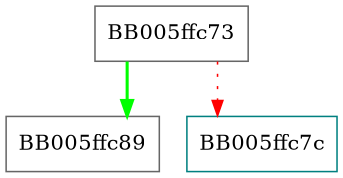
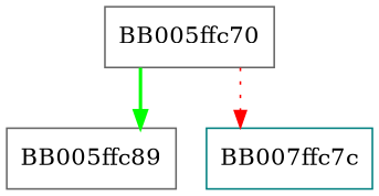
  digraph {
    splines=ortho
    node [color=gray40 shape=box]
    n1 [label=BB005ffc89]
-   BB005ffc70 [label=BB005ffc73]
-   BB005ffc7c [color=teal]
+   BB005ffc70
+   BB005ffc7c [color=teal label=BB007ffc7c]
    BB005ffc70 -> n1 [color=green style=bold]
    BB005ffc70 -> BB005ffc7c [color=red style=dotted]
  }
